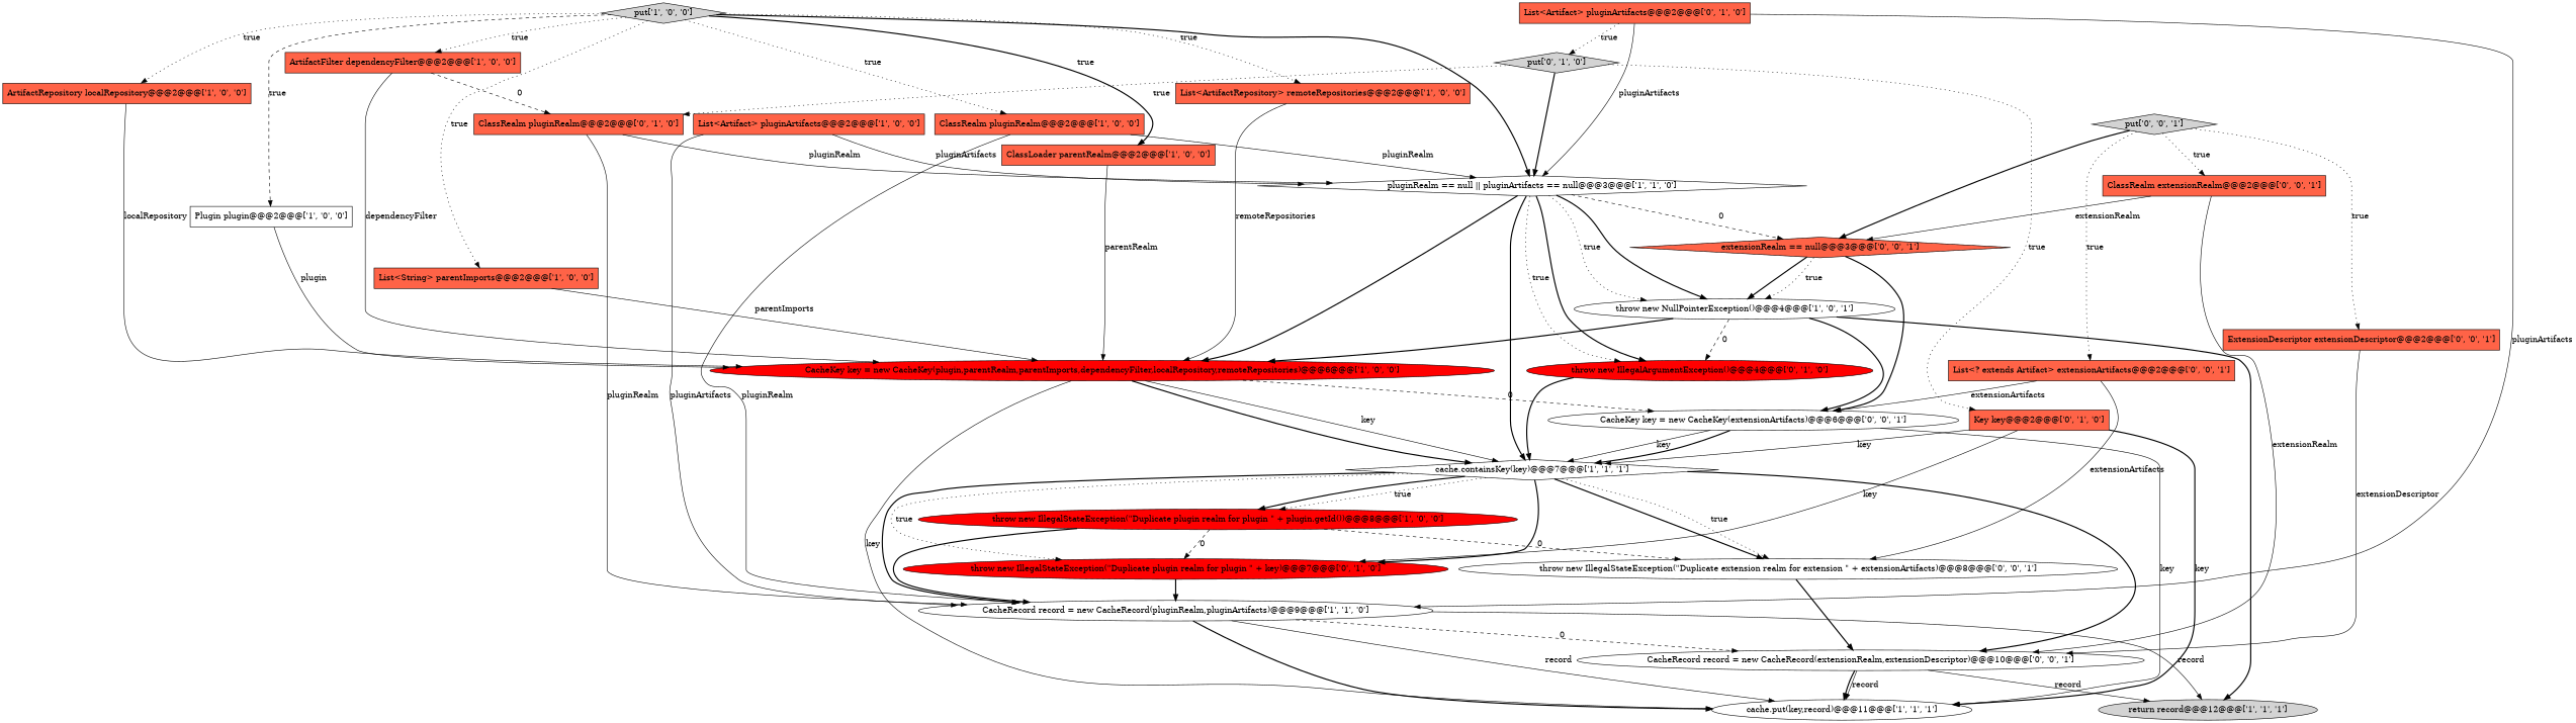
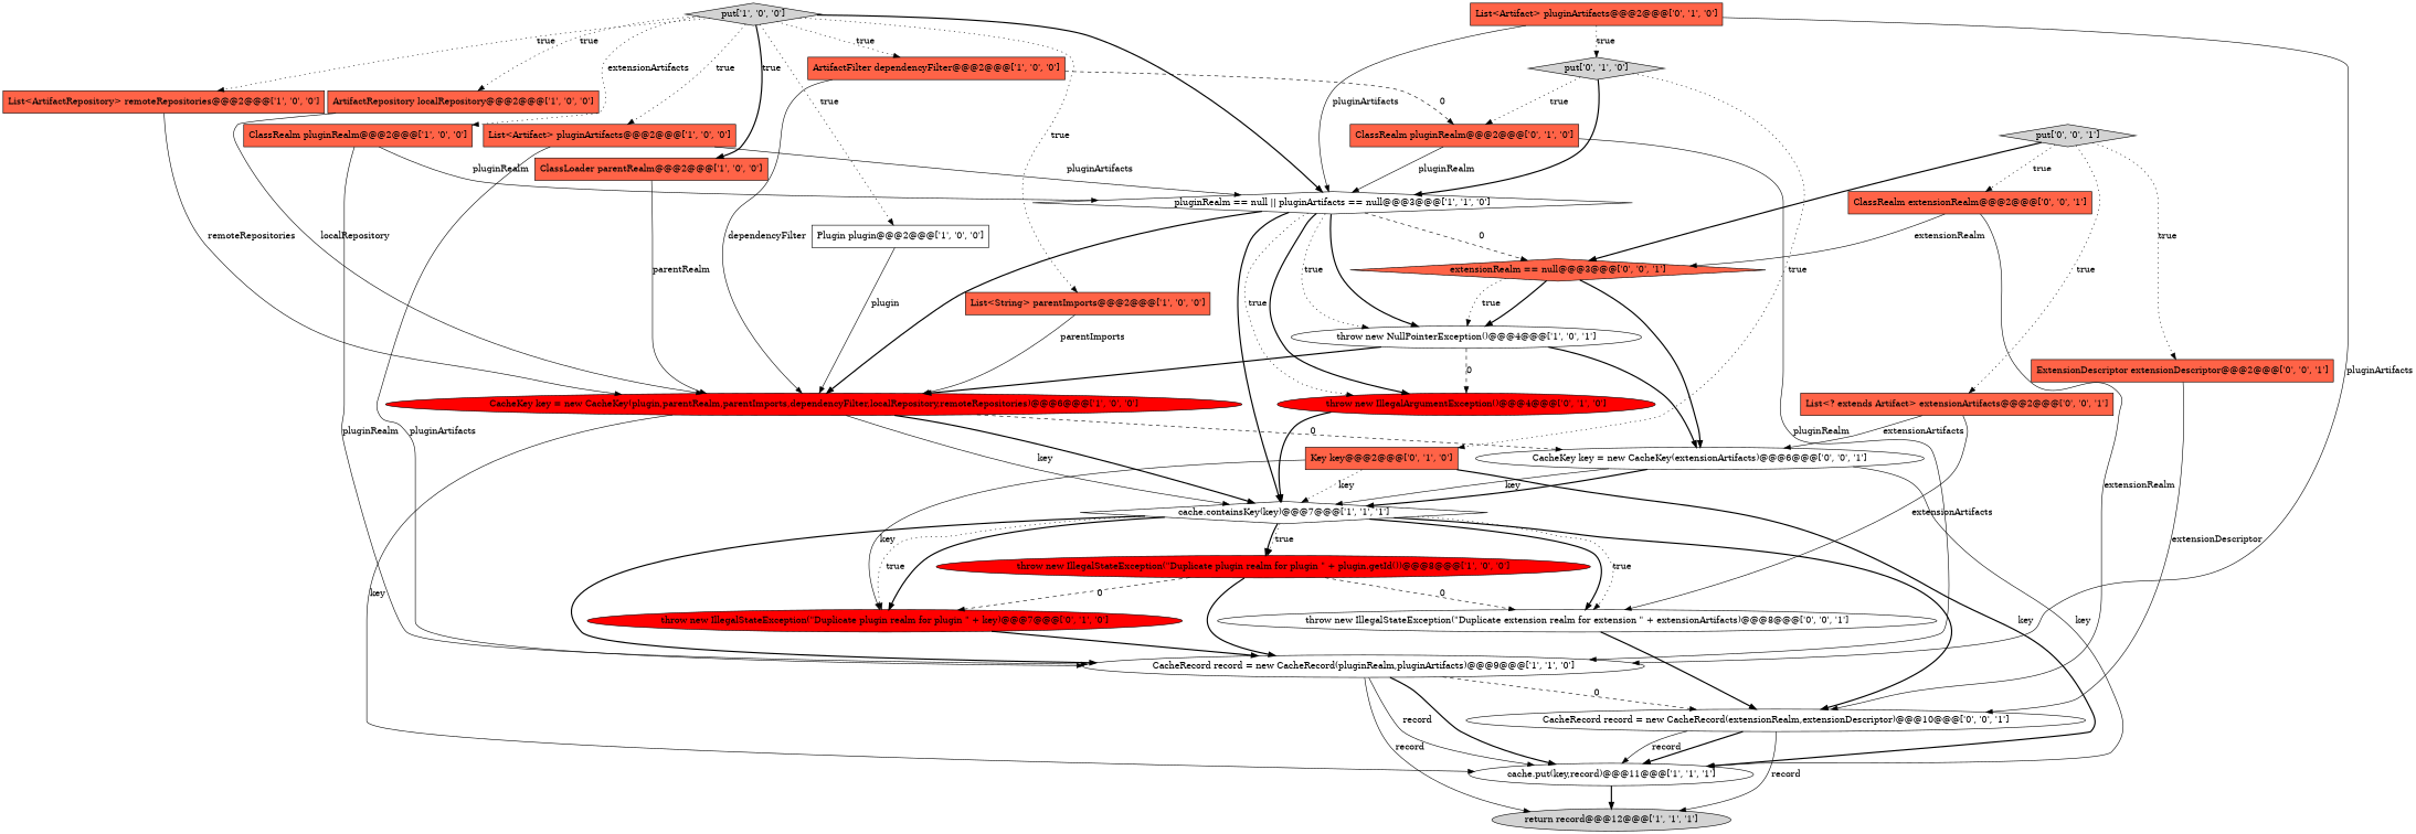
  digraph {
    node [fillcolor=tomato shape=box style=filled]
    edge [style=solid]
    n1 [fillcolor=white label="CacheRecord record = new CacheRecord(pluginRealm,pluginArtifacts)@@@9@@@['1', '1', '0']" shape=ellipse]
    n2 [fillcolor=lightgray label="return record@@@12@@@['1', '1', '1']" shape=ellipse]
    n3 [fillcolor=white label="cache.put(key,record)@@@11@@@['1', '1', '1']" shape=ellipse]
    n4 [fillcolor=white label="CacheRecord record = new CacheRecord(extensionRealm,extensionDescriptor)@@@10@@@['0', '0', '1']" shape=ellipse]
    n5 [label="ArtifactRepository localRepository@@@2@@@['1', '0', '0']"]
    n6 [fillcolor=red label="CacheKey key = new CacheKey(plugin,parentRealm,parentImports,dependencyFilter,localRepository,remoteRepositories)@@@6@@@['1', '0', '0']" shape=ellipse]
    n7 [fillcolor=white label="CacheKey key = new CacheKey(extensionArtifacts)@@@6@@@['0', '0', '1']" shape=ellipse]
    n8 [fillcolor=white label="cache.containsKey(key)@@@7@@@['1', '1', '1']" shape=diamond]
    n9 [label="ClassRealm pluginRealm@@@2@@@['0', '1', '0']"]
    n10 [fillcolor=white label="pluginRealm == null || pluginArtifacts == null@@@3@@@['1', '1', '0']" shape=diamond]
    n11 [fillcolor=white label="throw new NullPointerException()@@@4@@@['1', '0', '1']" shape=ellipse]
    n12 [fillcolor=red label="throw new IllegalArgumentException()@@@4@@@['0', '1', '0']" shape=ellipse]
    n13 [label="extensionRealm == null@@@3@@@['0', '0', '1']" shape=diamond]
    n14 [fillcolor=lightgray label="put['1', '0', '0']" shape=diamond]
    n15 [label="ClassLoader parentRealm@@@2@@@['1', '0', '0']"]
    n16 [label="ClassRealm pluginRealm@@@2@@@['1', '0', '0']"]
    n17 [fillcolor=white label="Plugin plugin@@@2@@@['1', '0', '0']"]
    n18 [label="ArtifactFilter dependencyFilter@@@2@@@['1', '0', '0']"]
    n19 [label="List<Artifact> pluginArtifacts@@@2@@@['1', '0', '0']"]
    n20 [label="List<String> parentImports@@@2@@@['1', '0', '0']"]
    n21 [label="List<ArtifactRepository> remoteRepositories@@@2@@@['1', '0', '0']"]
    n22 [label="ExtensionDescriptor extensionDescriptor@@@2@@@['0', '0', '1']"]
    n23 [label="Key key@@@2@@@['0', '1', '0']"]
    n24 [fillcolor=red label="throw new IllegalStateException(\"Duplicate plugin realm for plugin \" + key)@@@7@@@['0', '1', '0']" shape=ellipse]
    n25 [fillcolor=white label="throw new IllegalStateException(\"Duplicate extension realm for extension \" + extensionArtifacts)@@@8@@@['0', '0', '1']" shape=ellipse]
    n26 [fillcolor=red label="throw new IllegalStateException(\"Duplicate plugin realm for plugin \" + plugin.getId())@@@8@@@['1', '0', '0']" shape=ellipse]
    n27 [label="ClassRealm extensionRealm@@@2@@@['0', '0', '1']"]
    n28 [label="List<Artifact> pluginArtifacts@@@2@@@['0', '1', '0']"]
    n29 [fillcolor=lightgray label="put['0', '1', '0']" shape=diamond]
    n30 [label="List<? extends Artifact> extensionArtifacts@@@2@@@['0', '0', '1']"]
    n31 [fillcolor=lightgray label="put['0', '0', '1']" shape=diamond]
    n1 -> n2 [label=record]
    n1 -> n3 [style=bold]
    n1 -> n3 [label=record]
    n1 -> n4 [label=0 style=dashed]
-   n11 -> n2 [style=bold]
+   n3 -> n2 [style=bold]
    n4 -> n2 [label=record]
    n4 -> n3 [style=bold]
    n4 -> n3 [label=record]
    n5 -> n6 [label=localRepository]
    n6 -> n3 [label=key]
    n6 -> n7 [label=0 style=dashed]
    n6 -> n8 [style=bold]
    n6 -> n8 [label=key]
    n7 -> n3 [label=key]
    n7 -> n8 [label=key]
    n7 -> n8 [style=bold]
    n8 -> n1 [style=bold]
    n8 -> n4 [style=bold]
    n8 -> n24 [style=bold]
    n8 -> n24 [label=true style=dotted]
    n8 -> n25 [style=bold]
    n8 -> n25 [label=true style=dotted]
    n8 -> n26 [label=true style=dotted]
    n8 -> n26 [style=bold]
    n9 -> n1 [label=pluginRealm]
    n9 -> n10 [label=pluginRealm]
    n10 -> n6 [style=bold]
    n10 -> n8 [style=bold]
    n10 -> n11 [label=true style=dotted]
    n10 -> n11 [style=bold]
    n10 -> n12 [style=bold]
    n10 -> n12 [label=true style=dotted]
    n10 -> n13 [label=0 style=dashed]
    n11 -> n6 [style=bold]
    n11 -> n7 [style=bold]
    n11 -> n12 [label=0 style=dashed]
    n12 -> n8 [style=bold]
    n13 -> n7 [style=bold]
    n13 -> n11 [style=bold]
    n13 -> n11 [label=true style=dotted]
    n14 -> n5 [label=true style=dotted]
    n14 -> n10 [style=bold]
    n14 -> n15 [label=true style=bold]
-   n14 -> n16 [label=true style=dotted]
-   n14 -> n17 [label=true style=dashed]
+   n14 -> n16 [label=extensionArtifacts style=dotted]
+   n14 -> n17 [label=true style=dotted]
    n14 -> n18 [label=true style=dotted]
+   n14 -> n19 [label=true style=dotted]
    n14 -> n20 [label=true style=dotted]
    n14 -> n21 [label=true style=dotted]
    n15 -> n6 [label=parentRealm]
    n16 -> n1 [label=pluginRealm]
    n16 -> n10 [label=pluginRealm]
    n17 -> n6 [label=plugin]
    n18 -> n6 [label=dependencyFilter]
    n18 -> n9 [label=0 style=dashed]
    n19 -> n1 [label=pluginArtifacts]
    n19 -> n10 [label=pluginArtifacts]
    n20 -> n6 [label=parentImports]
    n21 -> n6 [label=remoteRepositories]
    n22 -> n4 [label=extensionDescriptor]
    n23 -> n3 [label=key style=bold]
-   n23 -> n8 [label=key]
+   n23 -> n8 [label=key style=dotted]
    n23 -> n24 [label=key]
    n24 -> n1 [style=bold]
    n25 -> n4 [style=bold]
    n26 -> n1 [style=bold]
    n26 -> n24 [label=0 style=dashed]
    n26 -> n25 [label=0 style=dashed]
    n27 -> n4 [label=extensionRealm]
    n27 -> n13 [label=extensionRealm]
    n28 -> n1 [label=pluginArtifacts]
    n28 -> n10 [label=pluginArtifacts]
    n28 -> n29 [label=true style=dotted]
    n29 -> n9 [label=true style=dotted]
    n29 -> n10 [style=bold]
    n29 -> n23 [label=true style=dotted]
    n30 -> n7 [label=extensionArtifacts]
    n30 -> n25 [label=extensionArtifacts]
    n31 -> n13 [style=bold]
    n31 -> n22 [label=true style=dotted]
    n31 -> n27 [label=true style=dotted]
    n31 -> n30 [label=true style=dotted]
  }
